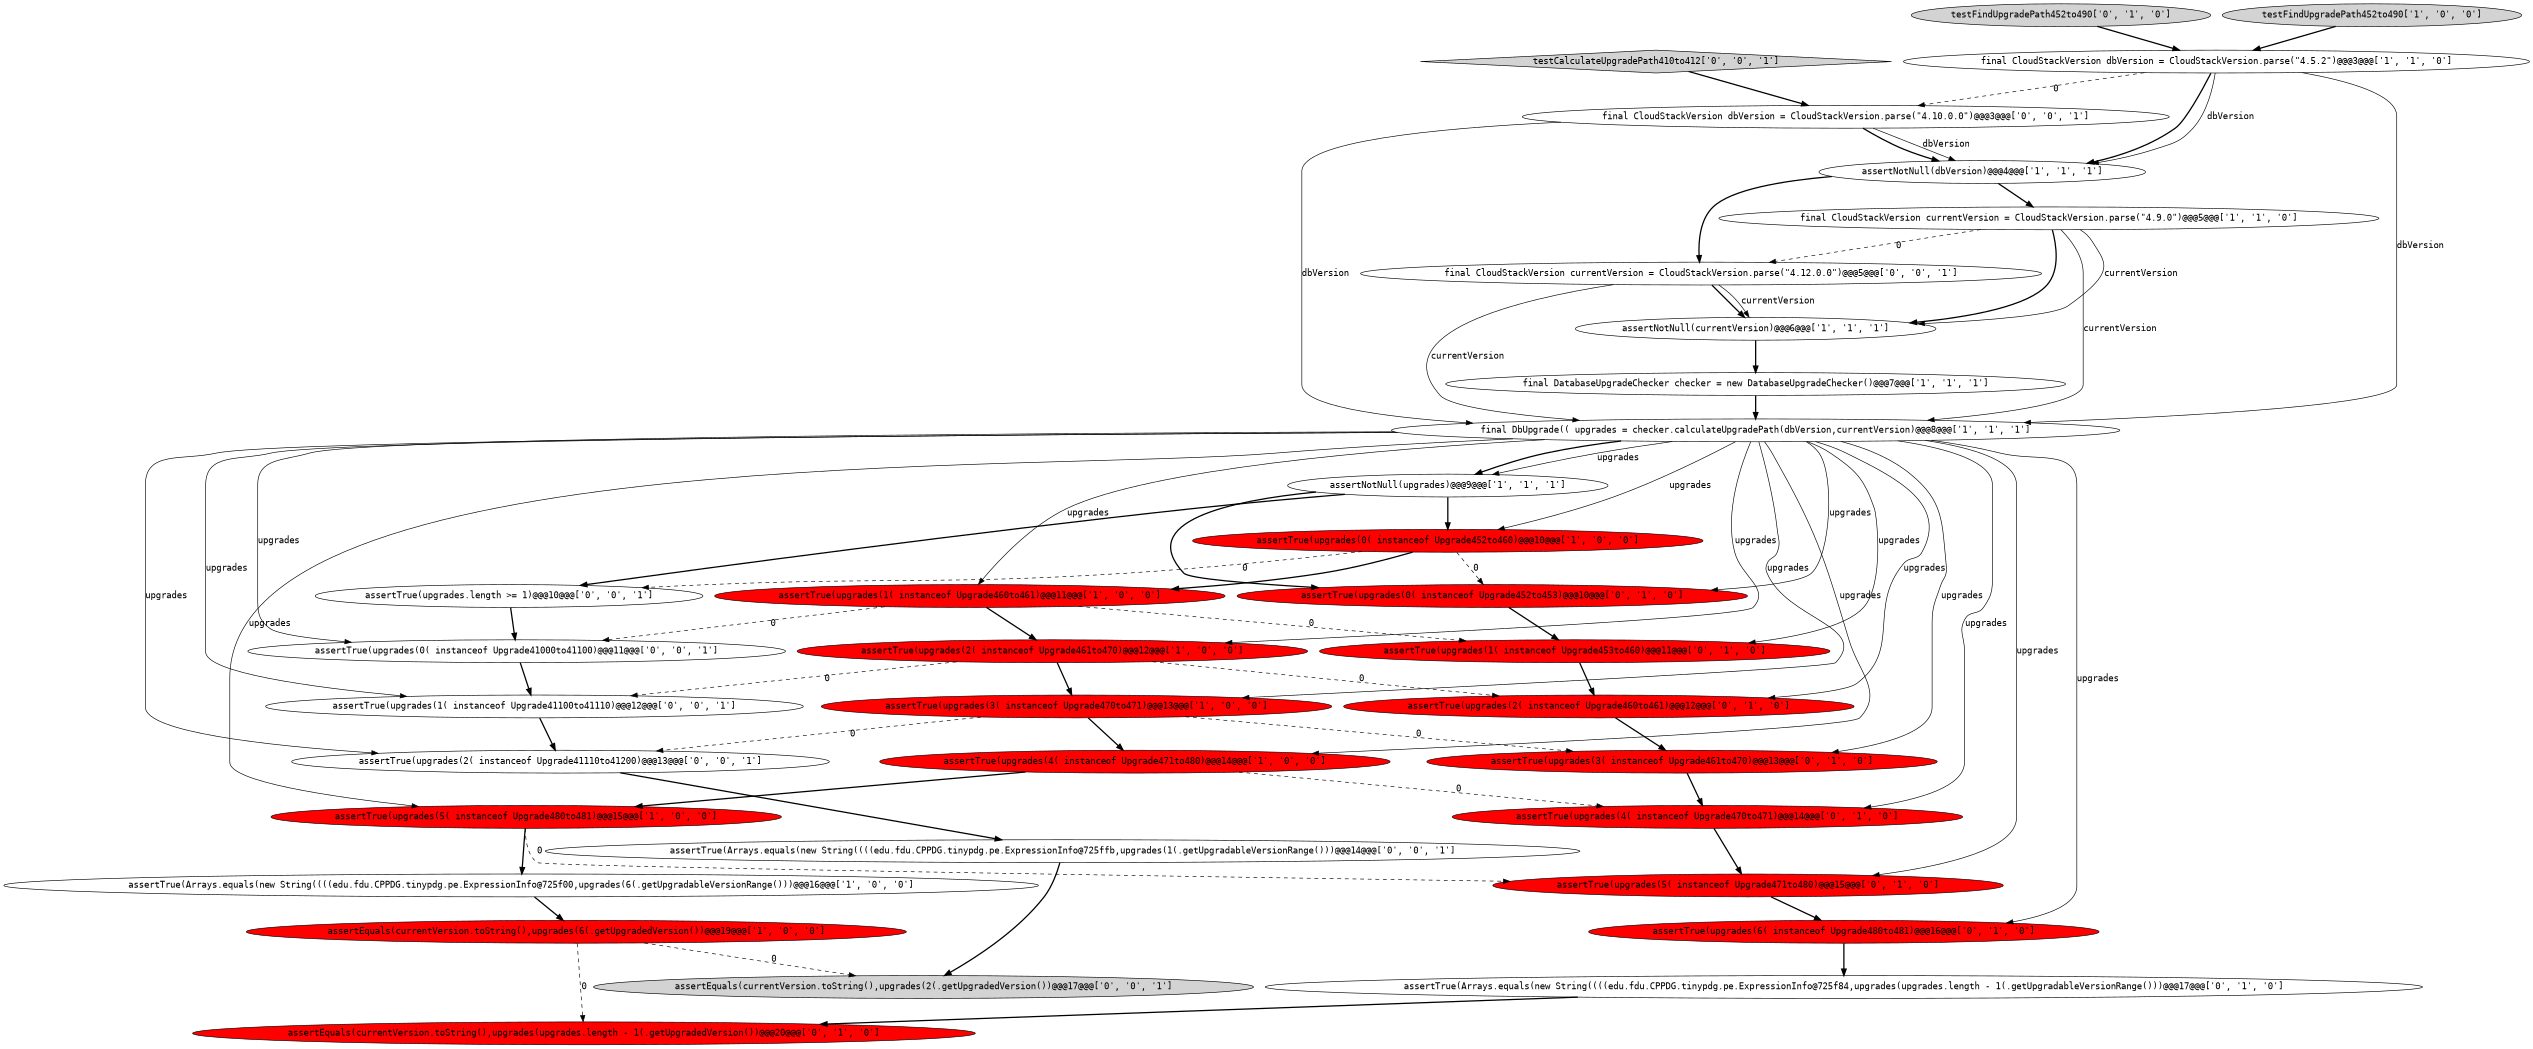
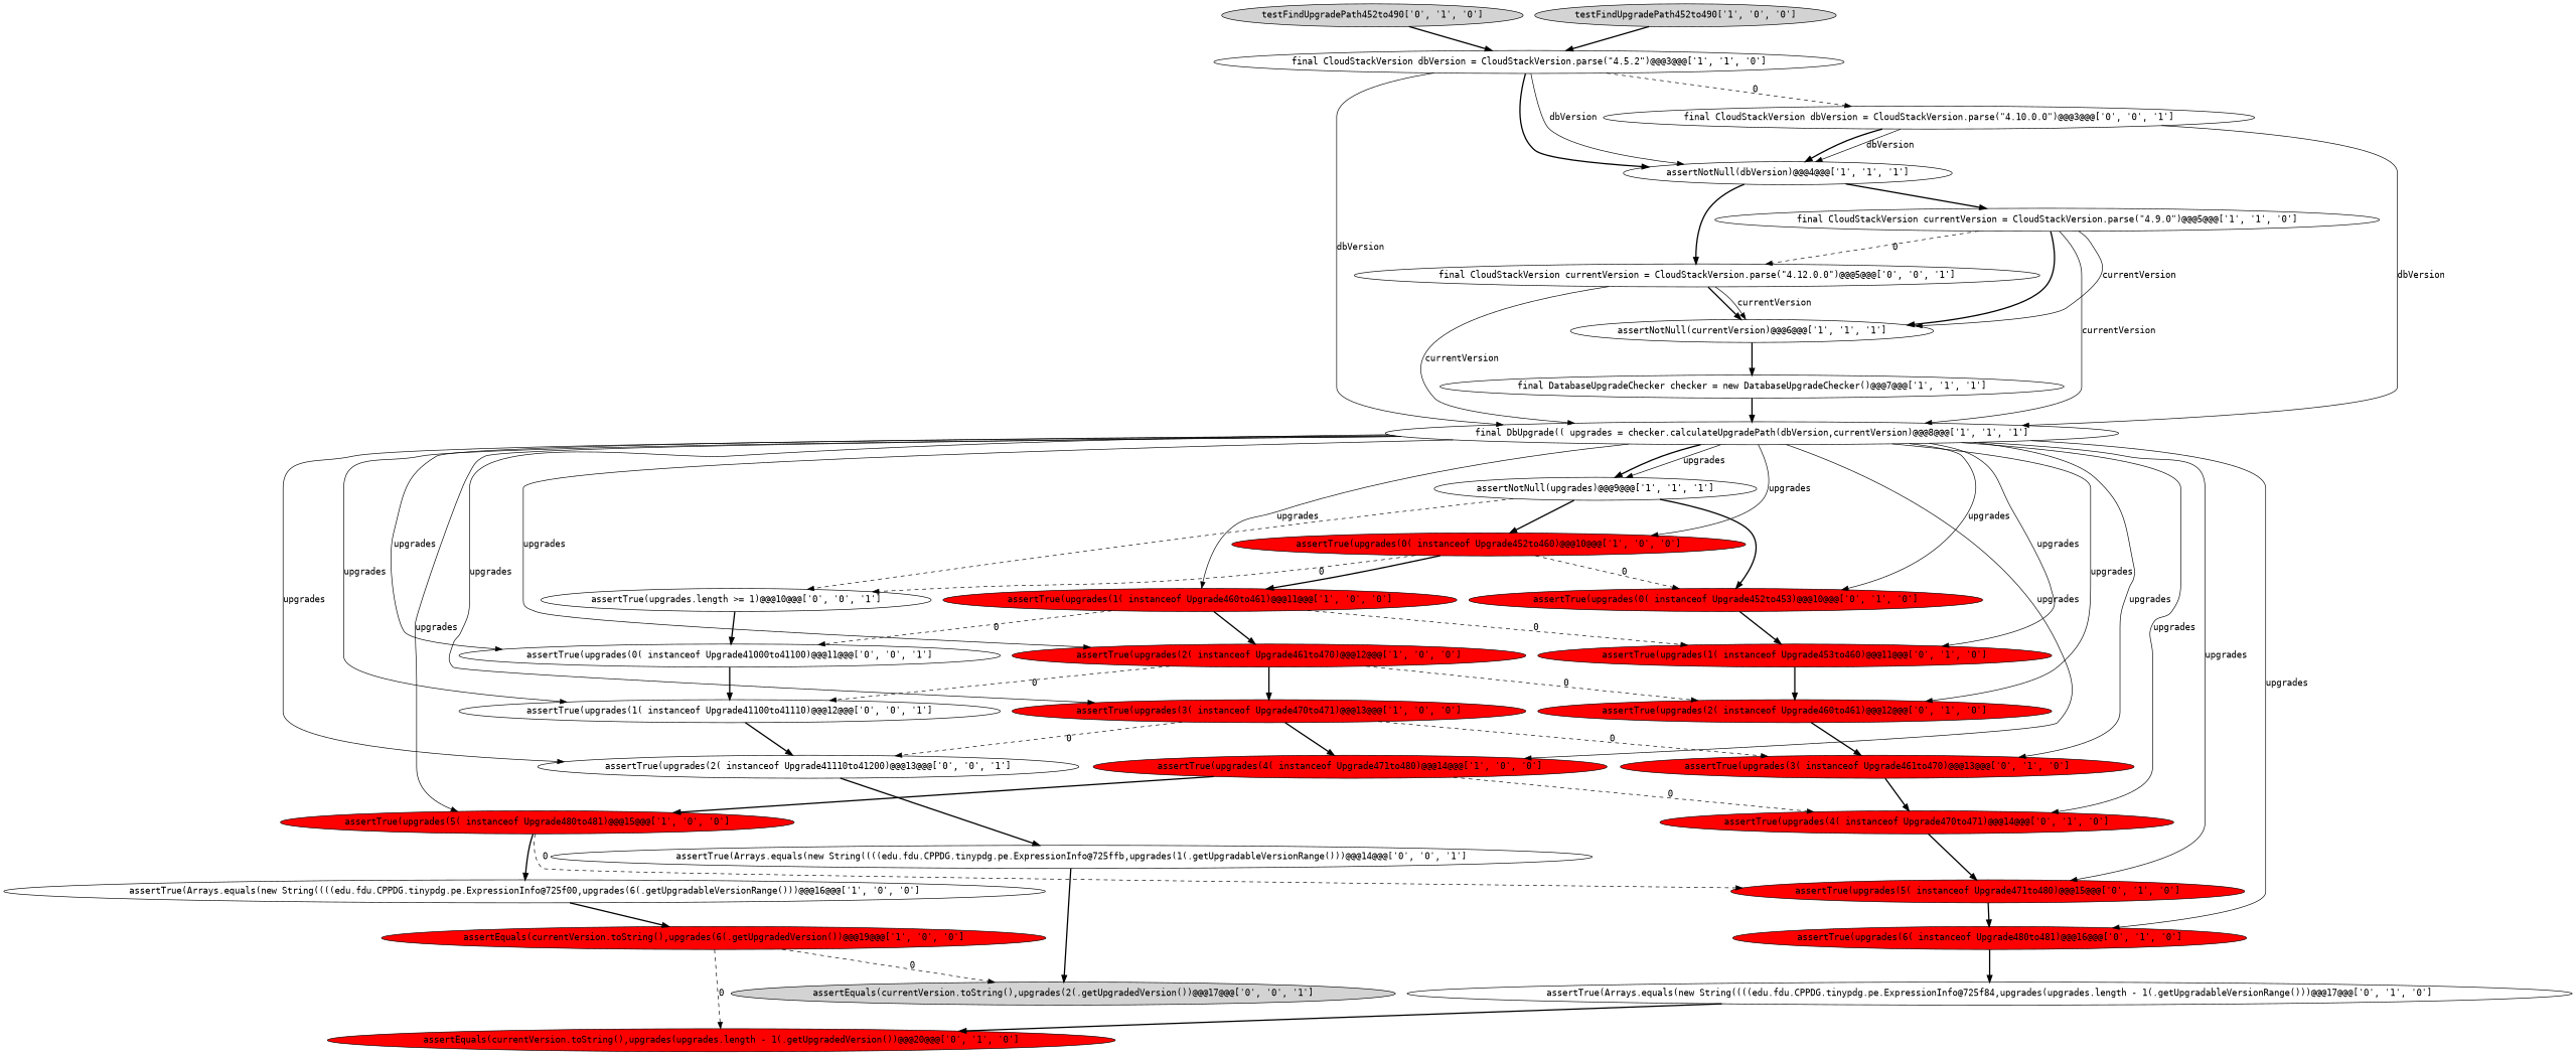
  digraph {
    fontname="DejaVu Sans Mono"
    node [fillcolor=white fontname="DejaVu Sans Mono" shape=ellipse style=filled]
    edge [fontname="DejaVu Sans Mono" style=bold]
    n1 [fillcolor=red label="assertEquals(currentVersion.toString(),upgrades(upgrades.length - 1(.getUpgradedVersion())@@@20@@@['0', '1', '0']"]
    n2 [label="assertTrue(Arrays.equals(new String((((edu.fdu.CPPDG.tinypdg.pe.ExpressionInfo@725ffb,upgrades(1(.getUpgradableVersionRange()))@@@14@@@['0', '0', '1']"]
    n3 [fillcolor=lightgray label="assertEquals(currentVersion.toString(),upgrades(2(.getUpgradedVersion())@@@17@@@['0', '0', '1']"]
    n4 [fillcolor=red label="assertTrue(upgrades(3( instanceof Upgrade461to470)@@@13@@@['0', '1', '0']"]
    n5 [fillcolor=red label="assertTrue(upgrades(4( instanceof Upgrade470to471)@@@14@@@['0', '1', '0']"]
    n6 [fillcolor=red label="assertTrue(upgrades(5( instanceof Upgrade471to480)@@@15@@@['0', '1', '0']"]
    n7 [fillcolor=lightgray label="testFindUpgradePath452to490['0', '1', '0']"]
    n8 [label="final CloudStackVersion dbVersion = CloudStackVersion.parse(\"4.5.2\")@@@3@@@['1', '1', '0']"]
    n9 [label="final DbUpgrade(( upgrades = checker.calculateUpgradePath(dbVersion,currentVersion)@@@8@@@['1', '1', '1']"]
    n10 [label="assertNotNull(dbVersion)@@@4@@@['1', '1', '1']"]
    n11 [label="final CloudStackVersion dbVersion = CloudStackVersion.parse(\"4.10.0.0\")@@@3@@@['0', '0', '1']"]
    n12 [fillcolor=lightgray label="testFindUpgradePath452to490['1', '0', '0']"]
    n13 [label="assertNotNull(currentVersion)@@@6@@@['1', '1', '1']"]
    n14 [label="final DatabaseUpgradeChecker checker = new DatabaseUpgradeChecker()@@@7@@@['1', '1', '1']"]
    n15 [label="assertTrue(upgrades(0( instanceof Upgrade41000to41100)@@@11@@@['0', '0', '1']"]
    n16 [label="assertTrue(upgrades(1( instanceof Upgrade41100to41110)@@@12@@@['0', '0', '1']"]
    n17 [label="assertTrue(upgrades(2( instanceof Upgrade41110to41200)@@@13@@@['0', '0', '1']"]
    n18 [fillcolor=red label="assertTrue(upgrades(1( instanceof Upgrade453to460)@@@11@@@['0', '1', '0']"]
    n19 [fillcolor=red label="assertTrue(upgrades(2( instanceof Upgrade460to461)@@@12@@@['0', '1', '0']"]
    n20 [fillcolor=red label="assertTrue(upgrades(0( instanceof Upgrade452to460)@@@10@@@['1', '0', '0']"]
    n21 [fillcolor=red label="assertTrue(upgrades(0( instanceof Upgrade452to453)@@@10@@@['0', '1', '0']"]
    n22 [fillcolor=red label="assertTrue(upgrades(1( instanceof Upgrade460to461)@@@11@@@['1', '0', '0']"]
    n23 [label="assertTrue(upgrades.length >= 1)@@@10@@@['0', '0', '1']"]
    n24 [fillcolor=red label="assertTrue(upgrades(2( instanceof Upgrade461to470)@@@12@@@['1', '0', '0']"]
    n25 [fillcolor=red label="assertTrue(upgrades(5( instanceof Upgrade480to481)@@@15@@@['1', '0', '0']"]
    n26 [fillcolor=red label="assertTrue(upgrades(4( instanceof Upgrade471to480)@@@14@@@['1', '0', '0']"]
    n27 [fillcolor=red label="assertTrue(upgrades(3( instanceof Upgrade470to471)@@@13@@@['1', '0', '0']"]
    n28 [label="assertNotNull(upgrades)@@@9@@@['1', '1', '1']"]
    n29 [fillcolor=red label="assertTrue(upgrades(6( instanceof Upgrade480to481)@@@16@@@['0', '1', '0']"]
    n30 [label="assertTrue(Arrays.equals(new String((((edu.fdu.CPPDG.tinypdg.pe.ExpressionInfo@725f00,upgrades(6(.getUpgradableVersionRange()))@@@16@@@['1', '0', '0']"]
    n31 [label="assertTrue(Arrays.equals(new String((((edu.fdu.CPPDG.tinypdg.pe.ExpressionInfo@725f84,upgrades(upgrades.length - 1(.getUpgradableVersionRange()))@@@17@@@['0', '1', '0']"]
    n32 [label="final CloudStackVersion currentVersion = CloudStackVersion.parse(\"4.12.0.0\")@@@5@@@['0', '0', '1']"]
    n33 [label="final CloudStackVersion currentVersion = CloudStackVersion.parse(\"4.9.0\")@@@5@@@['1', '1', '0']"]
-   n34 [fillcolor=lightgray label="testCalculateUpgradePath410to412['0', '0', '1']" shape=diamond]
    n35 [fillcolor=red label="assertEquals(currentVersion.toString(),upgrades(6(.getUpgradedVersion())@@@19@@@['1', '0', '0']"]
    n2 -> n3
    n4 -> n5
    n5 -> n6
    n6 -> n29
    n7 -> n8
    n8 -> n9 [label=dbVersion style=solid]
    n8 -> n10
    n8 -> n10 [label=dbVersion style=solid]
    n8 -> n11 [label=0 style=dashed]
    n9 -> n4 [label=upgrades style=solid]
    n9 -> n5 [label=upgrades style=solid]
    n9 -> n6 [label=upgrades style=solid]
    n9 -> n15 [label=upgrades style=solid]
    n9 -> n16 [label=upgrades style=solid]
    n9 -> n17 [label=upgrades style=solid]
    n9 -> n18 [label=upgrades style=solid]
    n9 -> n19 [label=upgrades style=solid]
    n9 -> n20 [label=upgrades style=solid]
    n9 -> n21 [label=upgrades style=solid]
    n9 -> n22 [label=upgrades style=solid]
    n9 -> n24 [label=upgrades style=solid]
    n9 -> n25 [label=upgrades style=solid]
    n9 -> n26 [label=upgrades style=solid]
    n9 -> n27 [label=upgrades style=solid]
    n9 -> n28 [label=upgrades style=solid]
    n9 -> n28
    n9 -> n29 [label=upgrades style=solid]
    n10 -> n32
    n10 -> n33
    n11 -> n9 [label=dbVersion style=solid]
    n11 -> n10 [label=dbVersion style=solid]
    n11 -> n10
    n12 -> n8
    n13 -> n14
    n14 -> n9
    n15 -> n16
    n16 -> n17
    n17 -> n2
    n18 -> n19
    n19 -> n4
    n20 -> n21 [label=0 style=dashed]
    n20 -> n22
    n20 -> n23 [label=0 style=dashed]
    n21 -> n18
    n22 -> n15 [label=0 style=dashed]
    n22 -> n18 [label=0 style=dashed]
    n22 -> n24
    n23 -> n15
    n24 -> n16 [label=0 style=dashed]
    n24 -> n19 [label=0 style=dashed]
    n24 -> n27
    n25 -> n6 [label=0 style=dashed]
    n25 -> n30
    n26 -> n5 [label=0 style=dashed]
    n26 -> n25
    n27 -> n4 [label=0 style=dashed]
    n27 -> n17 [label=0 style=dashed]
    n27 -> n26
    n28 -> n20
    n28 -> n21
-   n28 -> n23
+   n28 -> n23 [style=dashed]
    n29 -> n31
    n30 -> n35
    n31 -> n1
    n32 -> n9 [label=currentVersion style=solid]
    n32 -> n13
    n32 -> n13 [label=currentVersion style=solid]
    n33 -> n9 [label=currentVersion style=solid]
    n33 -> n13 [label=currentVersion style=solid]
    n33 -> n13
    n33 -> n32 [label=0 style=dashed]
-   n34 -> n11
    n35 -> n1 [label=0 style=dashed]
    n35 -> n3 [label=0 style=dashed]
  }
